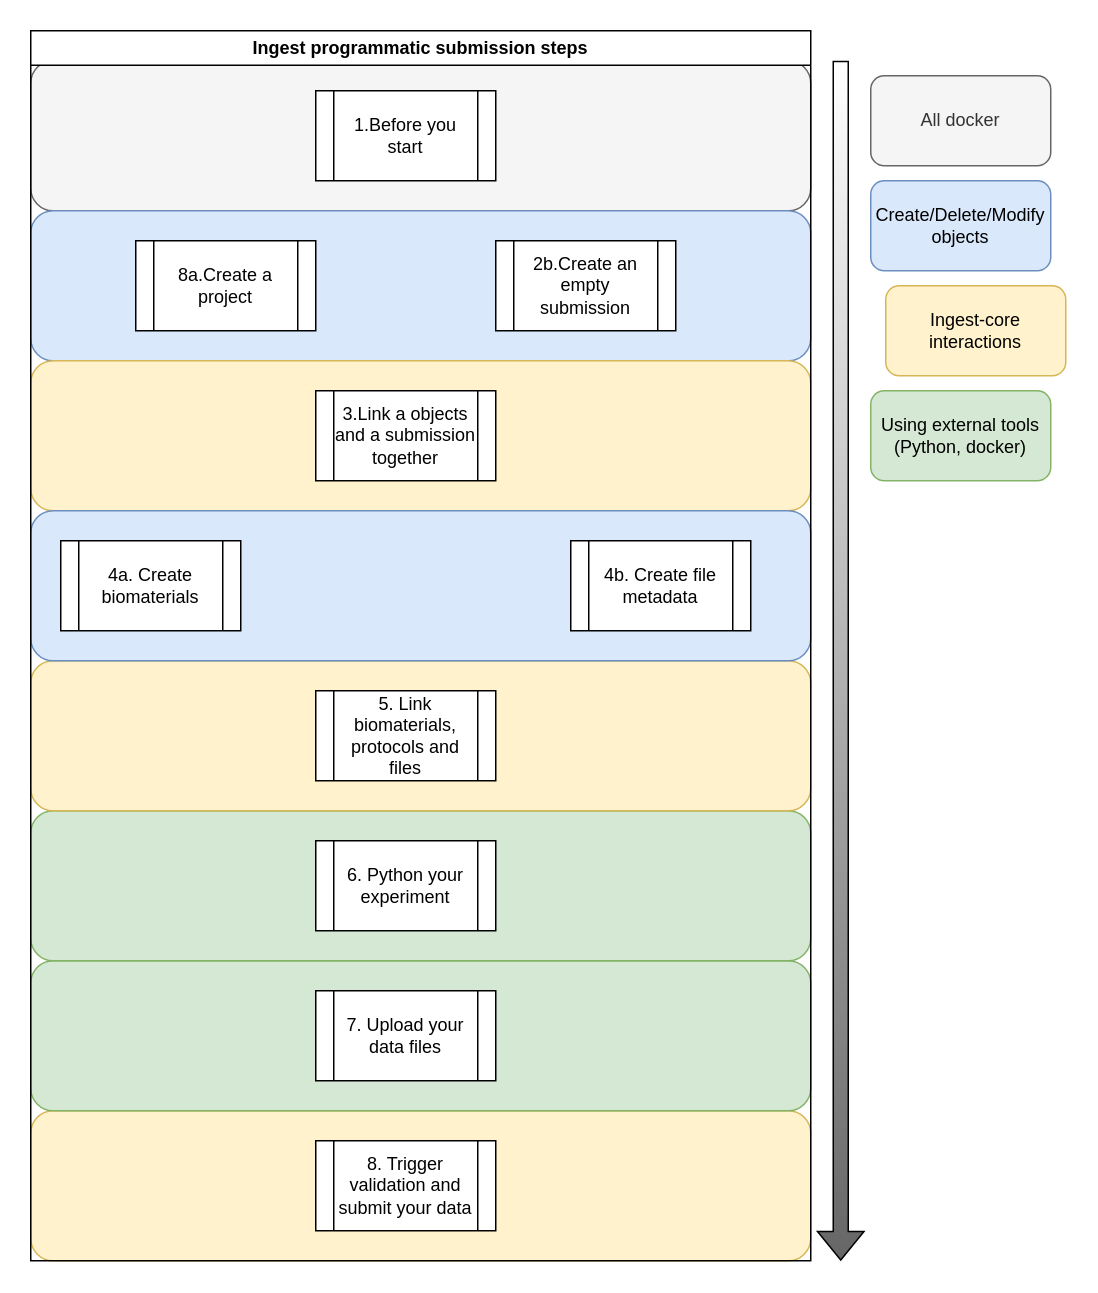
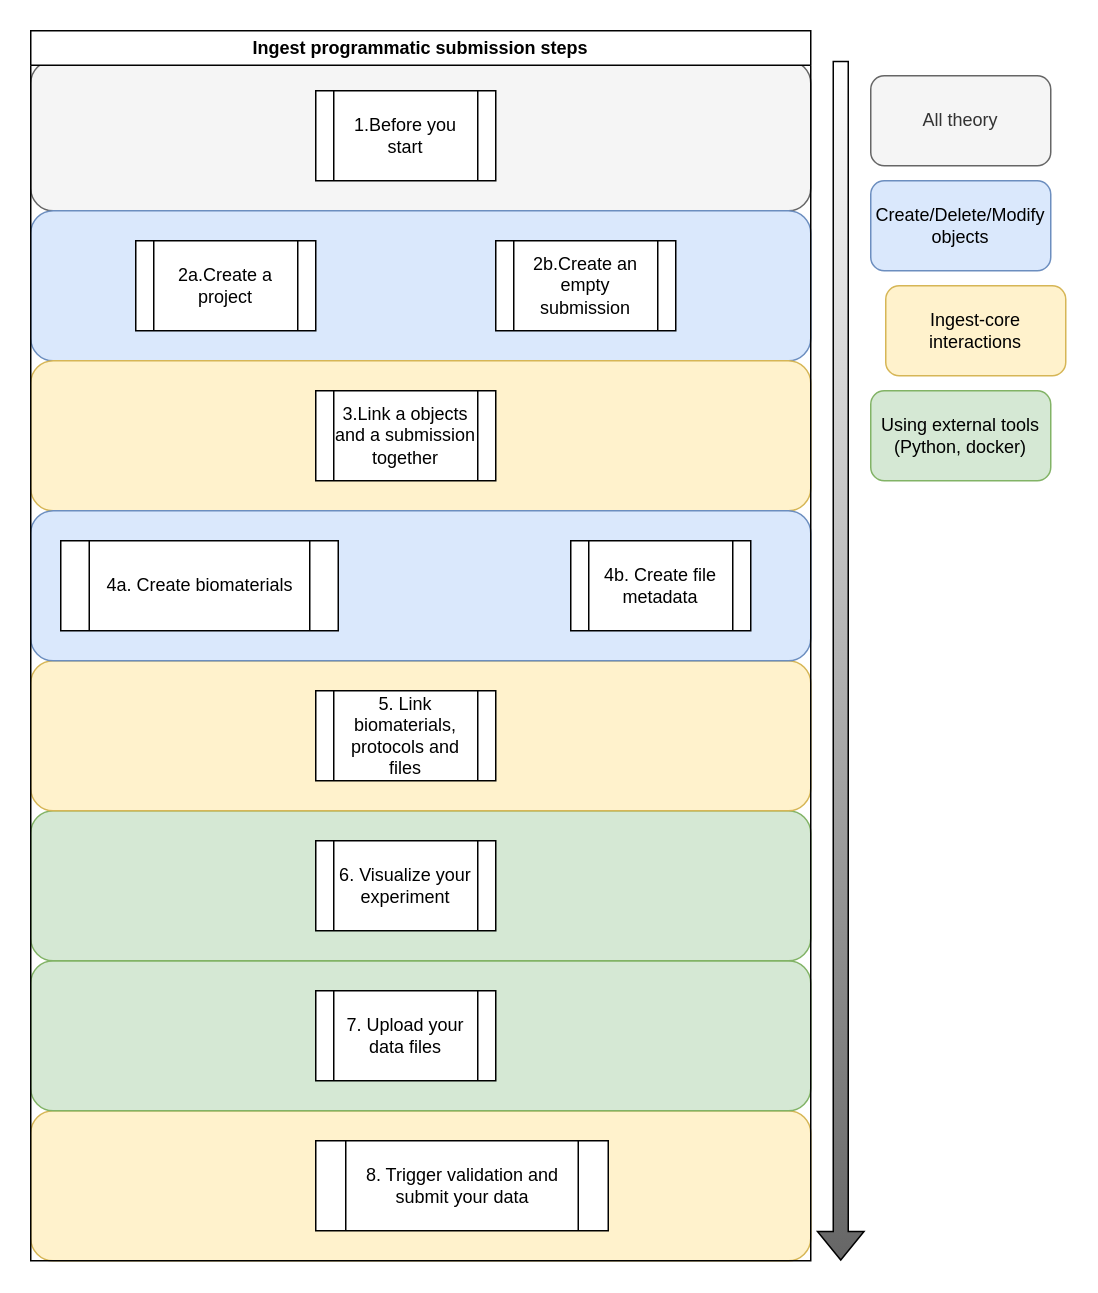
  <mxCell id="0" />
  <mxCell id="1" parent="0" />
  <mxCell id="2" value="" style="rounded=1;whiteSpace=wrap;html=1;fillColor=#fff2cc;strokeColor=#d6b656;" vertex="1" parent="1"><mxGeometry x="20" y="740" width="520" height="100" as="geometry" /></mxCell>
  <mxCell id="3" value="" style="rounded=1;whiteSpace=wrap;html=1;fillColor=#d5e8d4;strokeColor=#82b366;" vertex="1" parent="1"><mxGeometry x="20" y="640" width="520" height="100" as="geometry" /></mxCell>
  <mxCell id="4" value="" style="rounded=1;whiteSpace=wrap;html=1;fillColor=#d5e8d4;strokeColor=#82b366;" vertex="1" parent="1"><mxGeometry x="20" y="540" width="520" height="100" as="geometry" /></mxCell>
  <mxCell id="5" value="" style="rounded=1;whiteSpace=wrap;html=1;fillColor=#fff2cc;strokeColor=#d6b656;" vertex="1" parent="1"><mxGeometry x="20" y="440" width="520" height="100" as="geometry" /></mxCell>
  <mxCell id="6" value="" style="rounded=1;whiteSpace=wrap;html=1;fillColor=#f5f5f5;fontColor=#333333;strokeColor=#666666;" vertex="1" parent="1"><mxGeometry x="20" y="40" width="520" height="100" as="geometry" /></mxCell>
  <mxCell id="7" value="" style="rounded=1;whiteSpace=wrap;html=1;fillColor=#dae8fc;strokeColor=#6c8ebf;" vertex="1" parent="1"><mxGeometry x="20" y="140" width="520" height="100" as="geometry" /></mxCell>
  <mxCell id="8" value="" style="rounded=1;whiteSpace=wrap;html=1;fillColor=#fff2cc;strokeColor=#d6b656;" vertex="1" parent="1"><mxGeometry x="20" y="240" width="520" height="100" as="geometry" /></mxCell>
  <mxCell id="9" value="" style="rounded=1;whiteSpace=wrap;html=1;fillColor=#dae8fc;strokeColor=#6c8ebf;" vertex="1" parent="1"><mxGeometry x="20" y="340" width="520" height="100" as="geometry" /></mxCell>
- <mxCell id="10" value="8a.Create a project" style="shape=process;whiteSpace=wrap;html=1;backgroundOutline=1;" vertex="1" parent="1"><mxGeometry x="90" y="160" width="120" height="60" as="geometry" /></mxCell>
+ <mxCell id="10" value="2a.Create a project" style="shape=process;whiteSpace=wrap;html=1;backgroundOutline=1;" vertex="1" parent="1"><mxGeometry x="90" y="160" width="120" height="60" as="geometry" /></mxCell>
  <mxCell id="11" value="1.Before you start" style="shape=process;whiteSpace=wrap;html=1;backgroundOutline=1;" vertex="1" parent="1"><mxGeometry x="210" y="60" width="120" height="60" as="geometry" /></mxCell>
  <mxCell id="12" value="2b.Create an empty submission" style="shape=process;whiteSpace=wrap;html=1;backgroundOutline=1;" vertex="1" parent="1"><mxGeometry x="330" y="160" width="120" height="60" as="geometry" /></mxCell>
  <mxCell id="13" value="3.Link a objects and a submission together" style="shape=process;whiteSpace=wrap;html=1;backgroundOutline=1;" vertex="1" parent="1"><mxGeometry x="210" y="260" width="120" height="60" as="geometry" /></mxCell>
- <mxCell id="14" value="4a. Create biomaterials" style="shape=process;whiteSpace=wrap;html=1;backgroundOutline=1;" vertex="1" parent="1"><mxGeometry x="40" y="360" width="120" height="60" as="geometry" /></mxCell>
+ <mxCell id="14" value="4a. Create biomaterials" style="shape=process;whiteSpace=wrap;html=1;backgroundOutline=1;" vertex="1" parent="1"><mxGeometry x="40" y="360" width="185" height="60" as="geometry" /></mxCell>
  <mxCell id="15" value="4b. Create file metadata" style="shape=process;whiteSpace=wrap;html=1;backgroundOutline=1;" vertex="1" parent="1"><mxGeometry x="380" y="360" width="120" height="60" as="geometry" /></mxCell>
  <mxCell id="16" value="5. Link biomaterials, protocols and files" style="shape=process;whiteSpace=wrap;html=1;backgroundOutline=1;" vertex="1" parent="1"><mxGeometry x="210" y="460" width="120" height="60" as="geometry" /></mxCell>
- <mxCell id="17" value="6. Python your experiment" style="shape=process;whiteSpace=wrap;html=1;backgroundOutline=1;" vertex="1" parent="1"><mxGeometry x="210" y="560" width="120" height="60" as="geometry" /></mxCell>
+ <mxCell id="17" value="6. Visualize your experiment" style="shape=process;whiteSpace=wrap;html=1;backgroundOutline=1;" vertex="1" parent="1"><mxGeometry x="210" y="560" width="120" height="60" as="geometry" /></mxCell>
  <mxCell id="18" value="7. Upload your data files" style="shape=process;whiteSpace=wrap;html=1;backgroundOutline=1;" vertex="1" parent="1"><mxGeometry x="210" y="660" width="120" height="60" as="geometry" /></mxCell>
- <mxCell id="19" value="8. Trigger validation and submit your data" style="shape=process;whiteSpace=wrap;html=1;backgroundOutline=1;" vertex="1" parent="1"><mxGeometry x="210" y="760" width="120" height="60" as="geometry" /></mxCell>
+ <mxCell id="19" value="8. Trigger validation and submit your data" style="shape=process;whiteSpace=wrap;html=1;backgroundOutline=1;" vertex="1" parent="1"><mxGeometry x="210" y="760" width="195" height="60" as="geometry" /></mxCell>
  <mxCell id="20" value="" style="shape=flexArrow;endArrow=classic;html=1;rounded=0;fillColor=default;gradientColor=#666666;" edge="1" parent="1"><mxGeometry width="50" height="50" relative="1" as="geometry"><mxPoint x="560" y="40" as="sourcePoint" /><mxPoint x="560" y="840" as="targetPoint" /></mxGeometry></mxCell>
- <mxCell id="21" value="All docker" style="rounded=1;whiteSpace=wrap;html=1;fillColor=#f5f5f5;fontColor=#333333;strokeColor=#666666;" vertex="1" parent="1"><mxGeometry x="580" y="50" width="120" height="60" as="geometry" /></mxCell>
+ <mxCell id="21" value="All theory" style="rounded=1;whiteSpace=wrap;html=1;fillColor=#f5f5f5;fontColor=#333333;strokeColor=#666666;" vertex="1" parent="1"><mxGeometry x="580" y="50" width="120" height="60" as="geometry" /></mxCell>
  <mxCell id="22" value="Create/Delete/Modify objects" style="rounded=1;whiteSpace=wrap;html=1;fillColor=#dae8fc;strokeColor=#6c8ebf;" vertex="1" parent="1"><mxGeometry x="580" y="120" width="120" height="60" as="geometry" /></mxCell>
  <mxCell id="23" value="Ingest-core interactions" style="rounded=1;whiteSpace=wrap;html=1;fillColor=#fff2cc;strokeColor=#d6b656;" vertex="1" parent="1"><mxGeometry x="590" y="190" width="120" height="60" as="geometry" /></mxCell>
  <mxCell id="24" value="Using external tools (Python, docker)" style="rounded=1;whiteSpace=wrap;html=1;fillColor=#d5e8d4;strokeColor=#82b366;" vertex="1" parent="1"><mxGeometry x="580" y="260" width="120" height="60" as="geometry" /></mxCell>
  <mxCell id="25" value="Ingest programmatic submission steps" style="swimlane;whiteSpace=wrap;html=1;fillColor=default;gradientColor=none;" vertex="1" parent="1"><mxGeometry x="20" y="20" width="520" height="820" as="geometry" /></mxCell>
